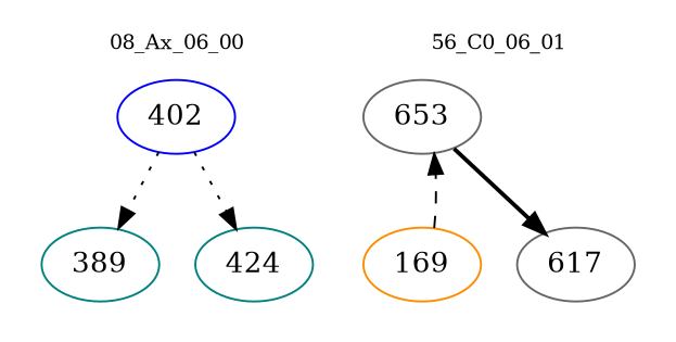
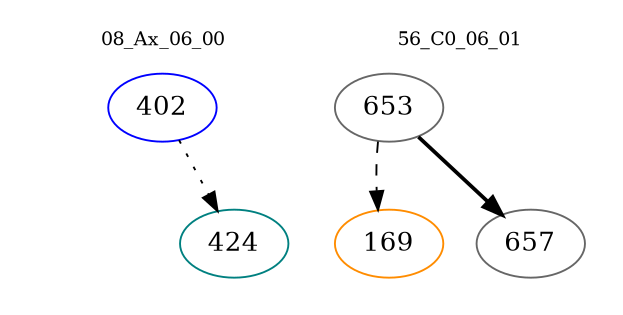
  digraph {
    node [color=teal]
    edge [color=black style=dotted]
    n1 [color=blue label=402]
-   n2 [label=389]
    n3 [label=424]
    n4 [color=gray40 label=653]
    n5 [color=darkorange label=169]
-   n6 [color=gray40 label=617]
+   n6 [color=gray40 label=657]
    subgraph cluster_1 {
      color=white
      fontsize=10
      label="08_Ax_06_00"
      n1
-     n2
      n3
    }
    subgraph cluster_2 {
      color=white
      fontsize=10
      label="56_C0_06_01"
      n4
      n5
      n6
    }
-   n1 -> n2
    n1 -> n3
-   n5 -> n4 [style=dashed]
+   n4 -> n5 [style=dashed]
    n4 -> n6 [style=bold]
  }
